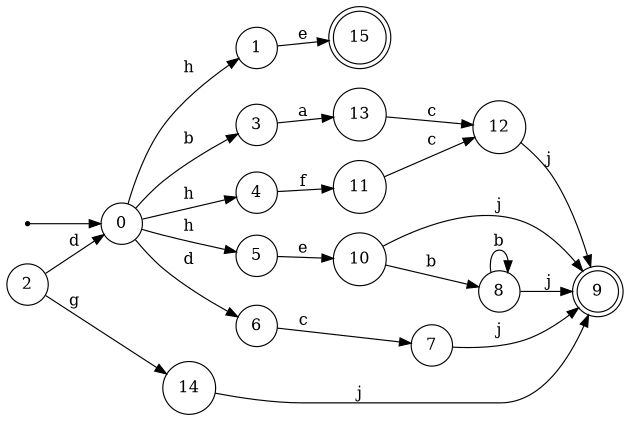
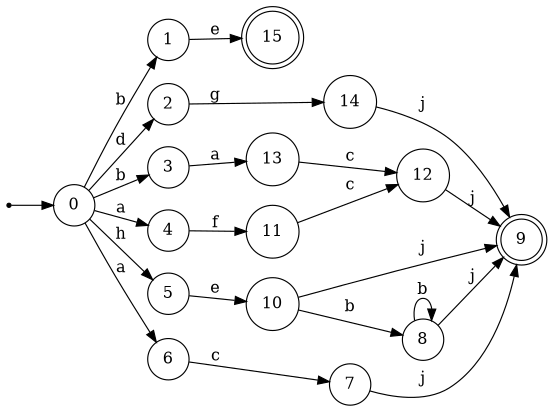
  digraph {
    rankdir=LR
    node [shape=circle]
    dummy0 [shape=point]
    0
    1
    2
    3
    4
    5
    6
    15 [shape=doublecircle]
    14
    13
    11
    10
    7
    9 [shape=doublecircle]
    12
    8
    dummy0 -> 0
-   0 -> 1 [label=h]
-   2 -> 0 [label=d]
+   0 -> 1 [label=b]
+   0 -> 2 [label=d]
    0 -> 3 [label=b]
-   0 -> 4 [label=h]
+   0 -> 4 [label=a]
    0 -> 5 [label=h]
-   0 -> 6 [label=d]
+   0 -> 6 [label=a]
    1 -> 15 [label=e]
    2 -> 14 [label=g]
    3 -> 13 [label=a]
    4 -> 11 [label=f]
    5 -> 10 [label=e]
    6 -> 7 [label=c]
    14 -> 9 [label=j]
    13 -> 12 [label=c]
    11 -> 12 [label=c]
    10 -> 9 [label=j]
    10 -> 8 [label=b]
    7 -> 9 [label=j]
    12 -> 9 [label=j]
    8 -> 9 [label=j]
    8 -> 8 [label=b]
  }
